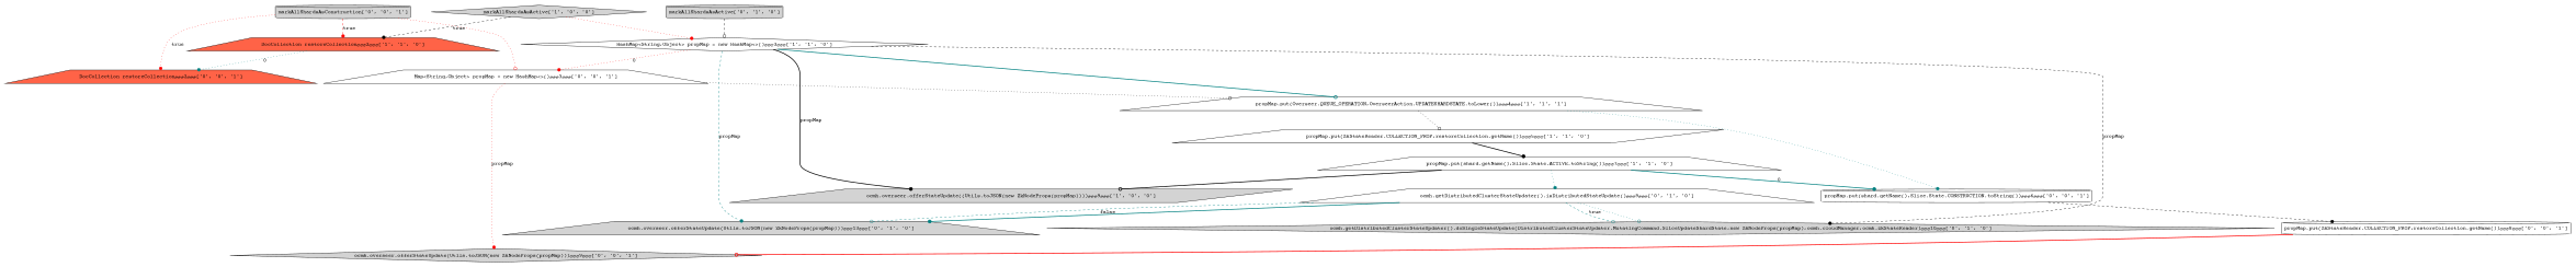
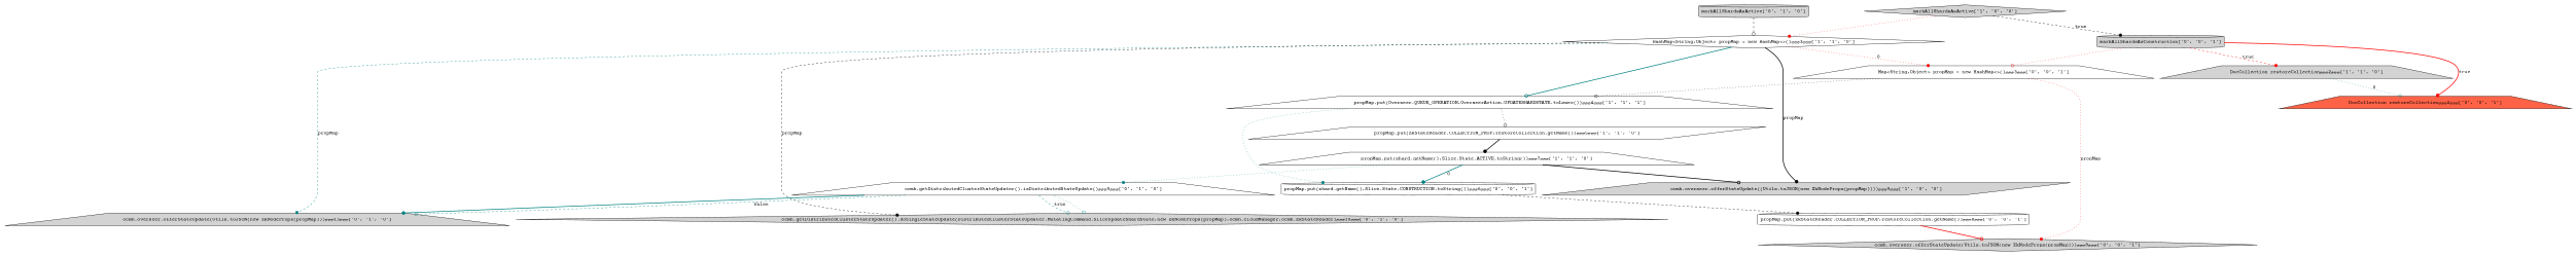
  digraph {
    fontname="Courier Prime"
    node [fillcolor=white fontname="Courier Prime" shape=trapezium style=filled]
    edge [arrowhead=dot color=teal fontname="Courier Prime" style=dotted]
    n1 [fillcolor=lightgray label="markAllShardsAsConstruction['0', '0', '1']" shape=cylinder]
    n2 [label="Map<String,Object> propMap = new HashMap<>()@@@3@@@['0', '0', '1']"]
    n3 [fillcolor=tomato label="DocCollection restoreCollection@@@2@@@['0', '0', '1']"]
-   n4 [fillcolor=tomato label="DocCollection restoreCollection@@@2@@@['1', '1', '0']"]
+   n4 [fillcolor=lightgray label="DocCollection restoreCollection@@@2@@@['1', '1', '0']"]
    n5 [label="propMap.put(Overseer.QUEUE_OPERATION,OverseerAction.UPDATESHARDSTATE.toLower())@@@4@@@['1', '1', '1']"]
    n6 [fillcolor=lightgray label="ocmh.overseer.offerStateUpdate(Utils.toJSON(new ZkNodeProps(propMap)))@@@9@@@['0', '0', '1']" shape=diamond]
    n7 [label="HashMap<String,Object> propMap = new HashMap<>()@@@3@@@['1', '1', '0']" shape=diamond]
    n8 [fillcolor=lightgray label="ocmh.overseer.offerStateUpdate((Utils.toJSON(new ZkNodeProps(propMap))))@@@9@@@['1', '0', '0']" shape=parallelogram]
    n9 [fillcolor=lightgray label="ocmh.overseer.offerStateUpdate(Utils.toJSON(new ZkNodeProps(propMap)))@@@13@@@['0', '1', '0']"]
    n10 [fillcolor=lightgray label="ocmh.getDistributedClusterStateUpdater().doSingleStateUpdate(DistributedClusterStateUpdater.MutatingCommand.SliceUpdateShardState,new ZkNodeProps(propMap),ocmh.cloudManager,ocmh.zkStateReader)@@@10@@@['0', '1', '0']" shape=diamond]
    n11 [label="propMap.put(ZkStateReader.COLLECTION_PROP,restoreCollection.getName())@@@5@@@['1', '1', '0']" shape=parallelogram]
    n12 [label="propMap.put(shard.getName(),Slice.State.CONSTRUCTION.toString())@@@6@@@['0', '0', '1']" shape=cylinder]
    n13 [label="propMap.put(shard.getName(),Slice.State.ACTIVE.toString())@@@7@@@['1', '1', '0']"]
    n14 [label="ocmh.getDistributedClusterStateUpdater().isDistributedStateUpdate()@@@9@@@['0', '1', '0']"]
    n15 [label="propMap.put(ZkStateReader.COLLECTION_PROP,restoreCollection.getName())@@@8@@@['0', '0', '1']" shape=cylinder]
    n16 [fillcolor=lightgray label="markAllShardsAsActive['1', '0', '0']" shape=diamond]
    n17 [fillcolor=lightgray label="markAllShardsAsActive['0', '1', '0']" shape=cylinder]
    n1 -> n2 [arrowhead=odot color=red]
-   n1 -> n3 [color=red label=true]
+   n1 -> n3 [color=red label=true style=bold]
    n1 -> n4 [color=red label=true style=dashed]
    n2 -> n5 [arrowhead=odot color=black]
    n2 -> n6 [color=red label=propMap]
-   n4 -> n3 [label=0]
+   n4 -> n3 [arrowhead=odot label=0]
    n5 -> n11 [arrowhead=odot color=black]
    n5 -> n12
    n7 -> n2 [color=red label=0]
    n7 -> n5 [arrowhead=odot style=bold]
    n7 -> n8 [color=black label=propMap style=bold]
    n7 -> n9 [label=propMap style=dashed]
    n7 -> n10 [color=black label=propMap style=dashed]
    n11 -> n13 [color=black style=bold]
    n12 -> n15 [color=black style=dashed]
    n13 -> n8 [arrowhead=odot color=black style=bold]
    n13 -> n12 [label=0 style=bold]
    n13 -> n14
    n14 -> n9 [style=bold]
    n14 -> n9 [arrowhead=odot label=false style=dashed]
    n14 -> n10 [arrowhead=odot]
    n14 -> n10 [arrowhead=odot label=true style=dashed]
    n15 -> n6 [arrowhead=odot color=red style=bold]
-   n16 -> n4 [color=black label=true style=dashed]
+   n16 -> n1 [color=black label=true style=dashed]
    n16 -> n7 [color=red]
    n17 -> n7 [arrowhead=odot color=black style=dashed]
  }
